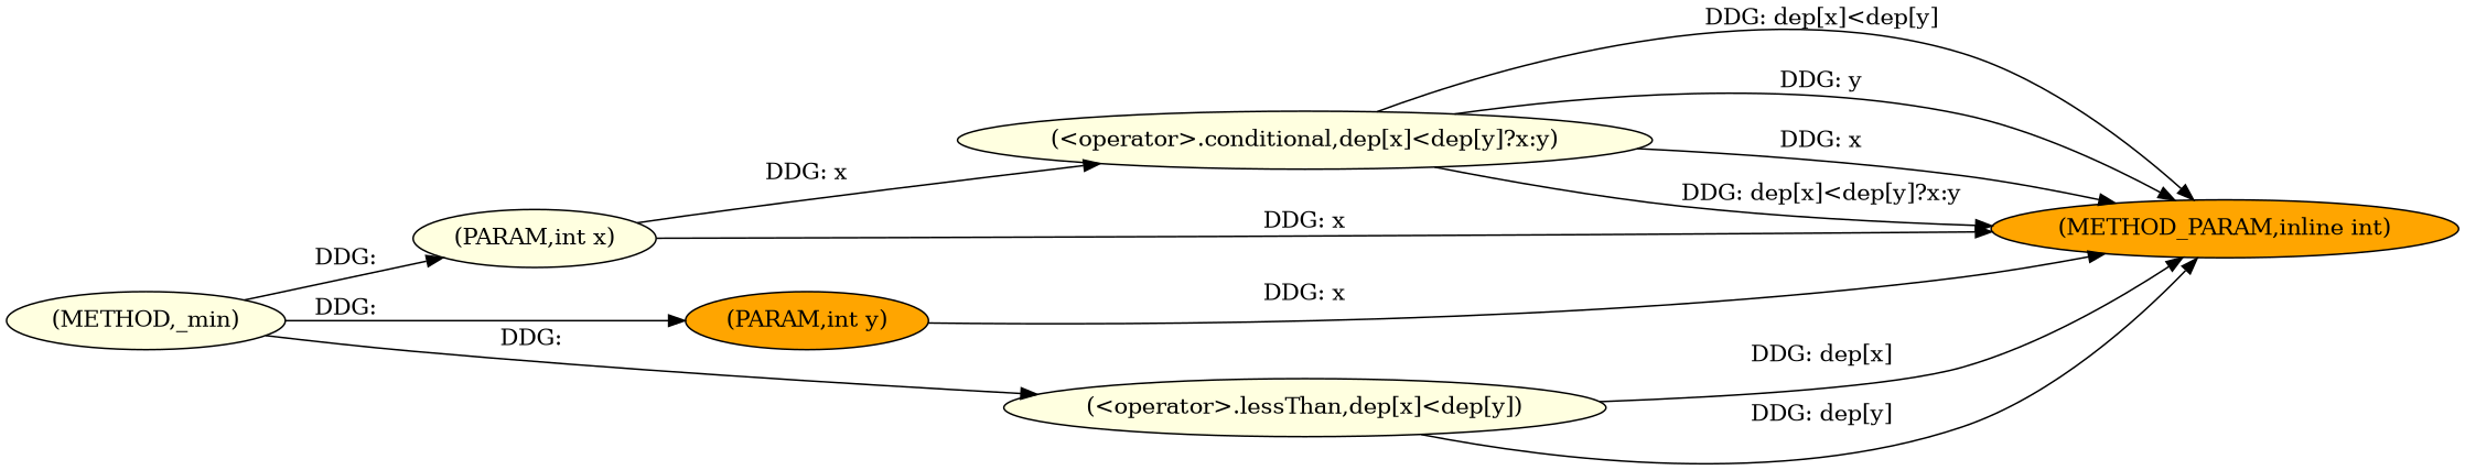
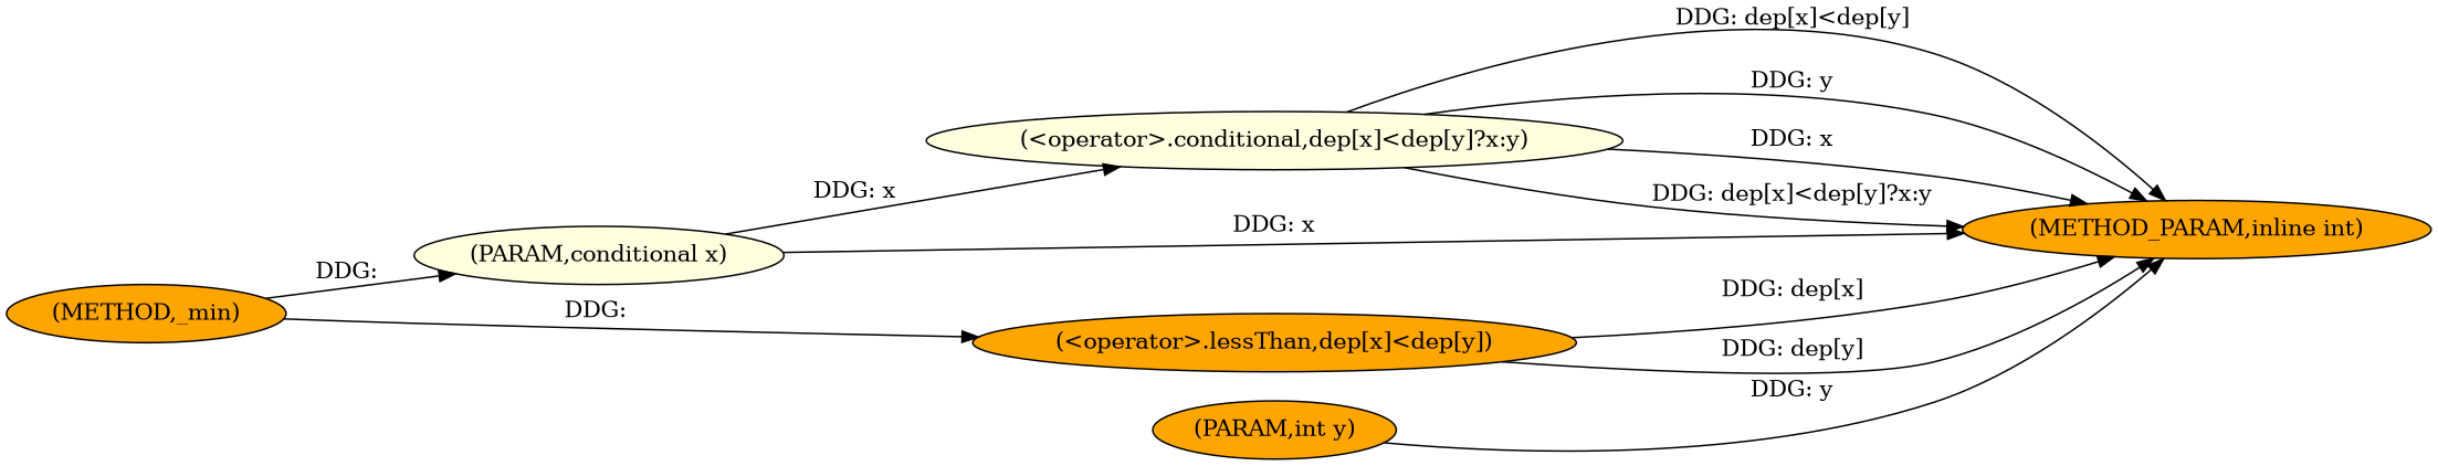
  digraph {
    rankdir=LR
    node [fillcolor=lightyellow style=filled]
-   n1 [label="(METHOD,_min)"]
-   n2 [label="(PARAM,int x)"]
+   n1 [fillcolor=orange label="(METHOD,_min)"]
+   n2 [label="(PARAM,conditional x)"]
    n3 [fillcolor=orange label="(PARAM,int y)"]
-   n4 [label="(<operator>.lessThan,dep[x]<dep[y])"]
+   n4 [fillcolor=orange label="(<operator>.lessThan,dep[x]<dep[y])"]
    n5 [label="(<operator>.conditional,dep[x]<dep[y]?x:y)"]
    n6 [fillcolor=orange label="(METHOD_PARAM,inline int)"]
    n1 -> n2 [label="DDG: "]
-   n1 -> n3 [label="DDG: "]
    n1 -> n4 [label="DDG: "]
    n2 -> n5 [label="DDG: x"]
    n2 -> n6 [label="DDG: x"]
-   n3 -> n6 [label="DDG: x"]
+   n3 -> n6 [label="DDG: y"]
    n4 -> n6 [label="DDG: dep[x]"]
    n4 -> n6 [label="DDG: dep[y]"]
    n5 -> n6 [label="DDG: dep[x]<dep[y]"]
    n5 -> n6 [label="DDG: y"]
    n5 -> n6 [label="DDG: x"]
    n5 -> n6 [label="DDG: dep[x]<dep[y]?x:y"]
  }
